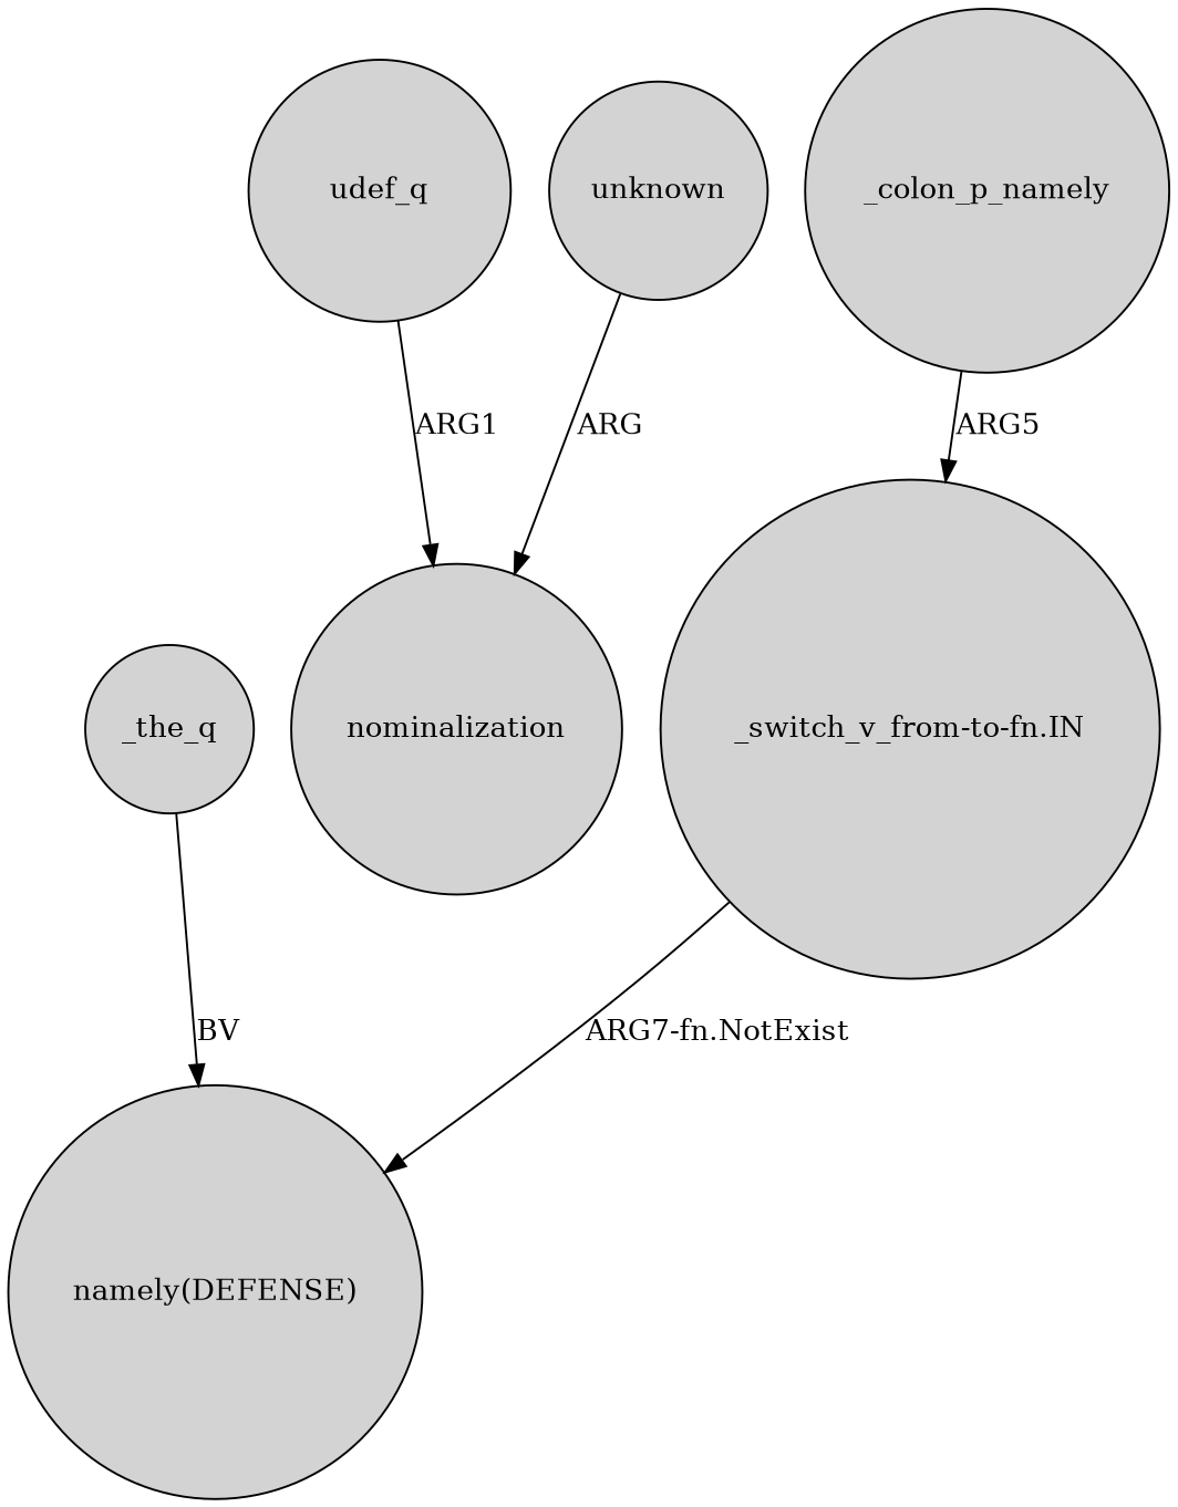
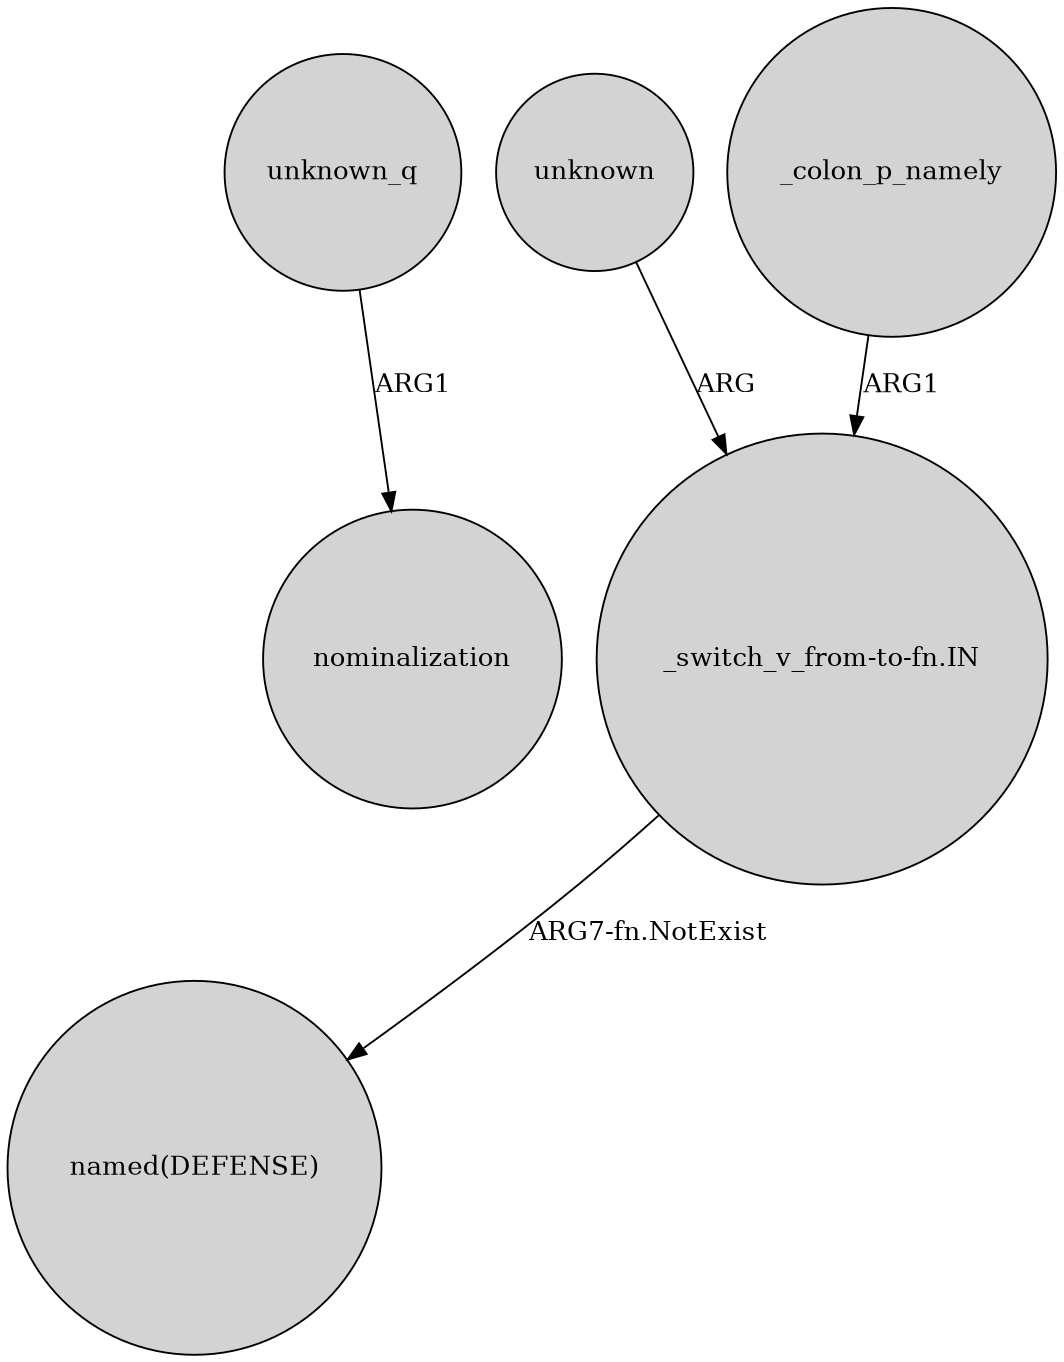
  digraph {
    node [shape=circle style=filled]
-   _the_q
-   "named(DEFENSE)" [label="namely(DEFENSE)"]
+   "named(DEFENSE)"
    unknown
    nominalization
    "_switch_v_from-to-fn.IN"
    _colon_p_namely
-   udef_q
-   _the_q -> "named(DEFENSE)" [label=BV]
-   unknown -> nominalization [label=ARG]
+   udef_q [label=unknown_q]
+   unknown -> "_switch_v_from-to-fn.IN" [label=ARG]
    "_switch_v_from-to-fn.IN" -> "named(DEFENSE)" [label="ARG7-fn.NotExist"]
-   _colon_p_namely -> "_switch_v_from-to-fn.IN" [label=ARG5]
+   _colon_p_namely -> "_switch_v_from-to-fn.IN" [label=ARG1]
    udef_q -> nominalization [label=ARG1]
  }
